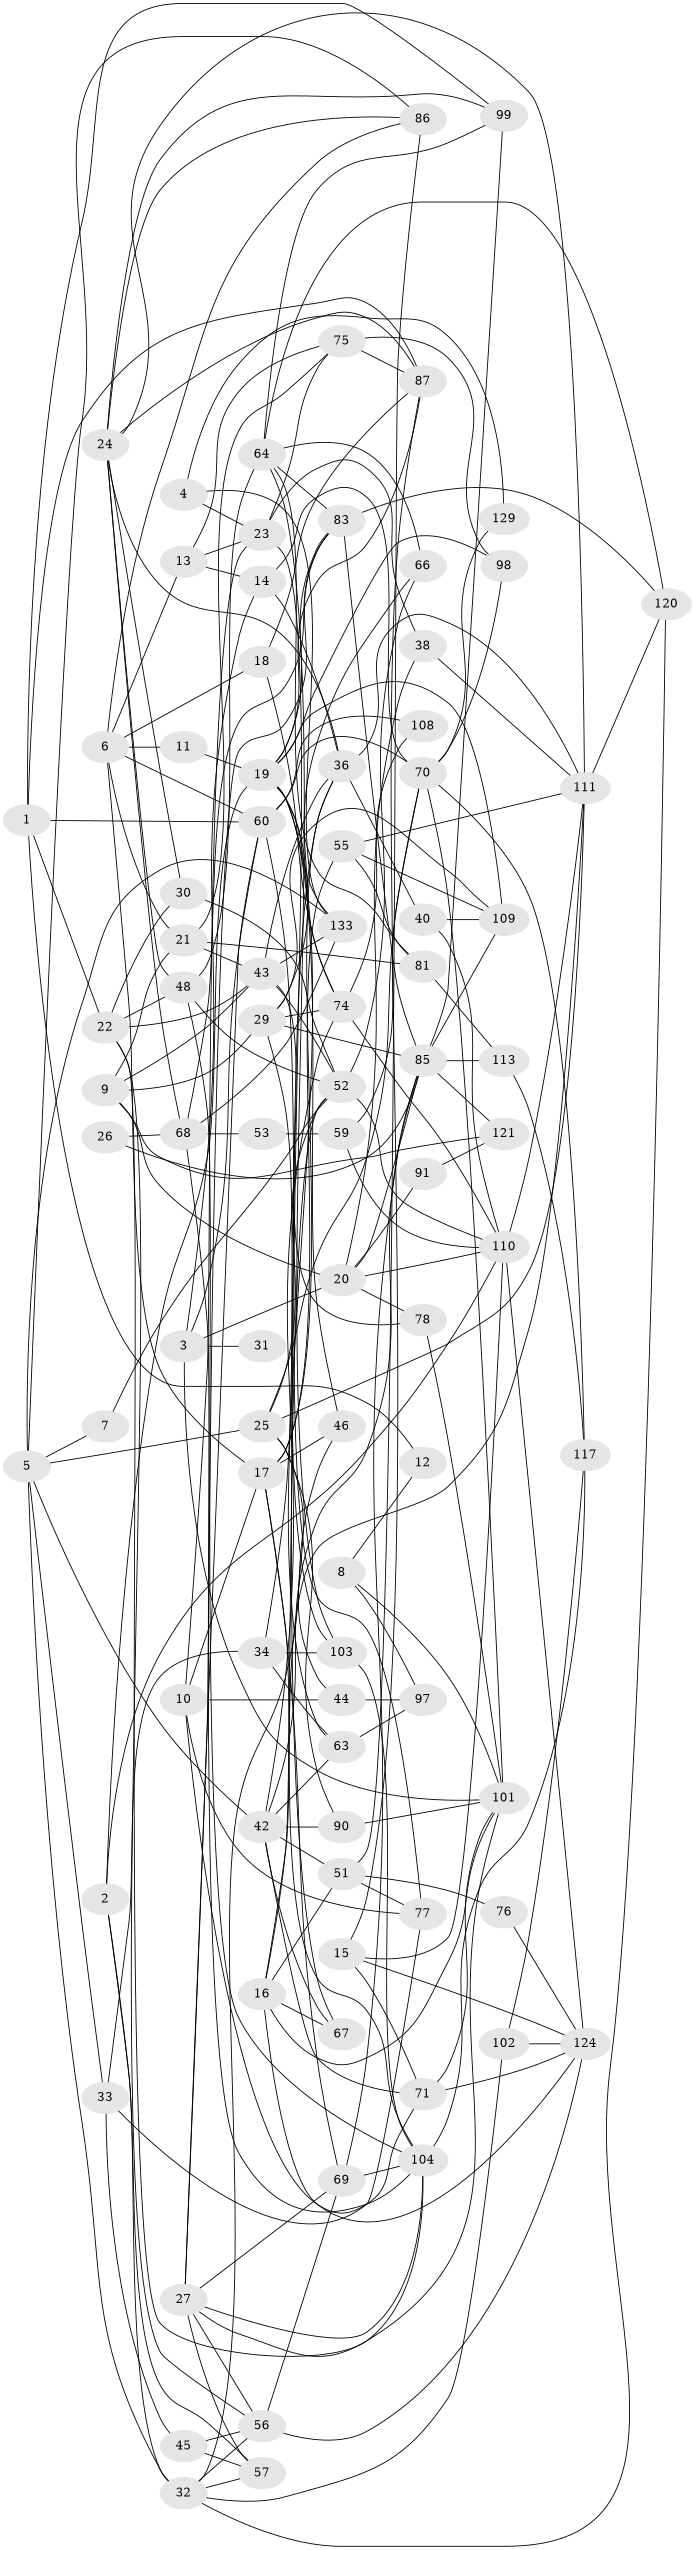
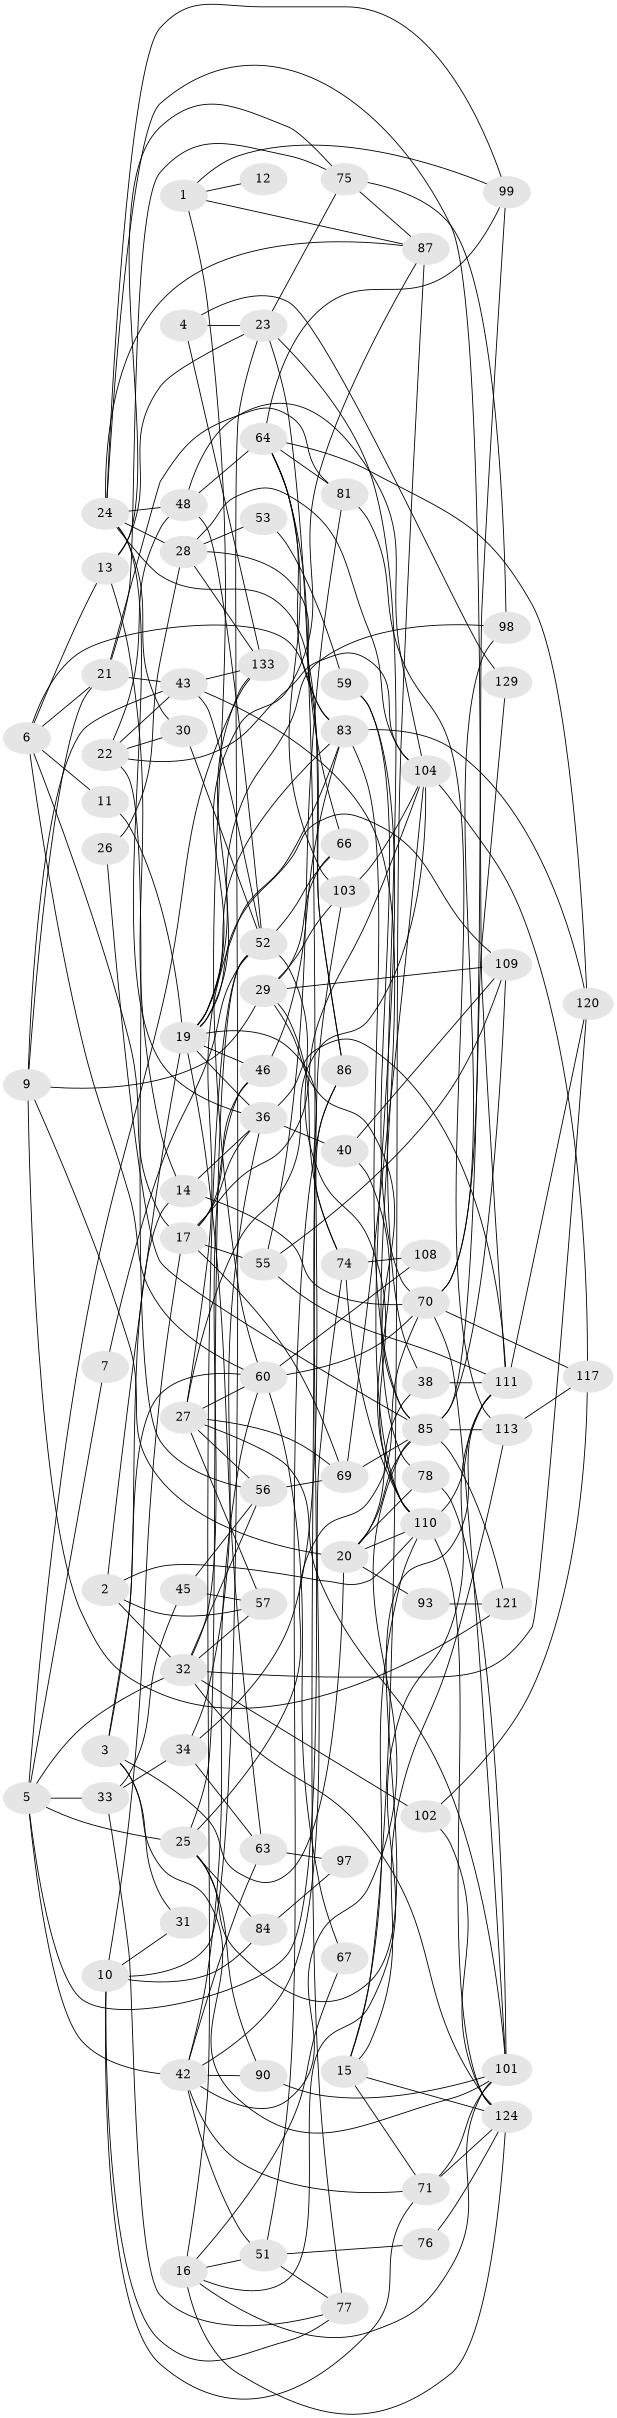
  graph {
    rankdir=LR
    node [color=gray90 style=filled]
    1
    12
    22 [super="+128"]
    60 [super="+82"]
    87 [super="+130"]
    99
    43 [super="+92"]
    104 [super="+132"]
    30
    48 [super="+94"]
    56 [super="+73"]
    70 [super="+80"]
    67
    108
    2 [super="+79"]
    19 [super="+96"]
    32 [super="+89"]
    57
    110 [super="+126"]
    133 [super="+134"]
    36 [super="+47"]
    46 [super="+72"]
    n23 [label=74 super="+88"]
    63
    83 [super="+105"]
    98
    109
    102
    120 [super="+122"]
    124 [super="+137"]
    111 [super="+123"]
    3 [super="+58"]
    14 [super="+50"]
    20 [super="+62"]
    31
    101 [super="+118"]
    38
    78
    85 [super="+114"]
-   93 [label=91]
+   93
    4
    23
    129
    77 [super="+131"]
    75
    5 [super="+116"]
    7
    25 [super="+35"]
    33 [super="+61"]
    42 [super="+106"]
    86
    52 [super="+68"]
-   84 [label=44]
+   84
    90
    34 [super="+95"]
    45
    71
    51
    6 [super="+41"]
    11
    13 [super="+115"]
    17 [super="+127"]
-   18 [super="+54"]
    21 [super="+119"]
    55
    69 [super="+125"]
    81 [super="+135"]
    66
-   8 [super="+49"]
    97
    9
    29 [super="+37"]
    121
    103
    10 [super="+65"]
    40
    117
    15 [super="+107"]
    113
    16 [super="+91"]
    76
    64 [super="+136"]
    24 [super="+74"]
-   28 [super="+100" label=68]
+   28 [super="+100"]
    53
    26 [super="+112"]
    27 [super="+39"]
    59
    1 -- 12
-   1 -- 22
    1 -- 60
    1 -- 87
    1 -- 99
    22 -- 43
    22 -- 104
    22 -- 30
    22 -- 48
    22 -- 56 [weight=2]
    60 -- 70
    60 -- 67
    60 -- 108
    43 -- 133
    43 -- 78
    43 -- 52
    104 -- 117
    30 -- 52
    48 -- 104
    48 -- 52
    48 -- 64
-   56 -- 124
+   32 -- 124
    56 -- 69
    70 -- 98 [weight=2]
    70 -- 101
    70 -- 129
    70 -- 117
    2 -- 19
    2 -- 32
    2 -- 57
    2 -- 110
    19 -- 87
    19 -- 133
-   43 -- 36
+   19 -- 36
    19 -- 46
    19 -- n23
    19 -- 63
    19 -- 83
    19 -- 98
    19 -- 109
    32 -- 56
    32 -- 57
    32 -- 46
    32 -- 102
    32 -- 120
    110 -- 124
    110 -- 111
    36 -- 111
    36 -- 40
+   46 -- 83
    n23 -- 108
    n23 -- 110
    63 -- 97
    83 -- 120
    83 -- 85
    102 -- 124
    102 -- 117
    111 -- 120
    3 -- 60
    3 -- 14
    3 -- 20
    3 -- 31
    3 -- 101
    14 -- 70
    14 -- 36
    20 -- 110
    20 -- 38
    20 -- 78
    20 -- 85
    20 -- 93
    38 -- 111
    78 -- 101
    85 -- 99
    85 -- 109
    85 -- 121
    85 -- 113
    93 -- 121
    4 -- 133
    4 -- 23
    4 -- 129
    23 -- 38
    23 -- 77
    23 -- 75
    75 -- 87
    75 -- 98
    5 -- 32
    5 -- 133
    5 -- 7
    5 -- 25
    5 -- 33
    5 -- 42
    5 -- 86
    7 -- 52
    25 -- 70
    25 -- 111
    25 -- 52
    25 -- 84 [weight=2]
    25 -- 90
    33 -- 77
    33 -- 34
    33 -- 45
-   42 -- 67
+   42 -- 60
    42 -- n23
    42 -- 63
    42 -- 85
    42 -- 90
    42 -- 71
    42 -- 51
    52 -- 110
    52 -- 66
    84 -- 97
    90 -- 101
    34 -- 36 [weight=2]
    34 -- 63
    34 -- 103
    45 -- 56
    45 -- 57
    71 -- 124
    71 -- 101
    51 -- 77
    51 -- 86
    51 -- 76
    6 -- 60
    6 -- 86
    6 -- 11
    6 -- 13
    6 -- 17
-   6 -- 18
    6 -- 21
    11 -- 19
    13 -- 14
    13 -- 23
    13 -- 75
    17 -- 104
    17 -- 36
    17 -- 46
    17 -- 55
    17 -- 69
-   18 -- 87
-   18 -- n23
    21 -- 43
    21 -- 75
    21 -- 81
    55 -- 109
    55 -- 111
    55 -- 81
    69 -- 104
    69 -- 85
    81 -- 113
-   8 -- 12
-   8 -- 101
-   8 -- 97
    9 -- 43
    9 -- 20
    9 -- 21
    9 -- 29
    9 -- 121
    29 -- n23
    29 -- 109
    29 -- 85
    29 -- 66
    29 -- 103
    103 -- 104
+   10 -- 31
    10 -- 23
    10 -- 77
    10 -- 84
    10 -- 71
    10 -- 17
    40 -- 110
    40 -- 109
    15 -- 87
    15 -- 110
    15 -- 124
    15 -- 71
+   15 -- 113
    113 -- 117
    16 -- 67
    16 -- 124
    16 -- 111
    16 -- 101
    16 -- 52
    16 -- 51
    76 -- 124
    64 -- 99
    64 -- 83
    64 -- 120
    64 -- 81
    64 -- 66
    64 -- 103 [weight=2]
    24 -- 87
    24 -- 99
    24 -- 30
    24 -- 48
    24 -- 36
    24 -- 111
    24 -- 86
    24 -- 28
    28 -- 104
    28 -- 133
    28 -- 83
    28 -- 53
    53 -- 59
    26 -- 85
    26 -- 28 [weight=2]
    27 -- 60
    27 -- 104
    27 -- 56
    27 -- 57
    27 -- 83
    27 -- 101
    27 -- 69
    59 -- 70
    59 -- 110
  }
